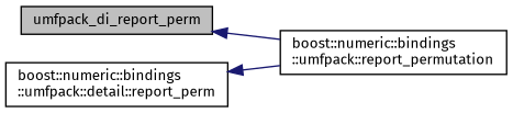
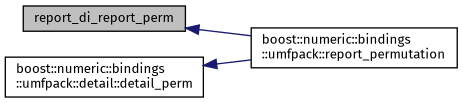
  digraph {
    fontname="Fira Sans"
    rankdir=LR
    node [color=black fillcolor=white fontname="Fira Sans" fontsize=10 shape=record style=filled]
    edge [color=midnightblue dir=back fontname="Fira Sans" fontsize=10 labelfontname=Helvetica labelfontsize=10 style=solid]
-   n1 [fillcolor=grey75 fontcolor=black height=0.2 label=umfpack_di_report_perm width=0.4]
+   n1 [fillcolor=grey75 fontcolor=black height=0.2 label=report_di_report_perm width=0.4]
    n2 [height=0.2 label="boost::numeric::bindings\l::umfpack::report_permutation" width=0.4]
-   n3 [height=0.2 label="boost::numeric::bindings\l::umfpack::detail::report_perm" width=0.4]
+   n3 [height=0.2 label="boost::numeric::bindings\l::umfpack::detail::detail_perm" width=0.4]
    n1 -> n2
    n3 -> n2
  }
